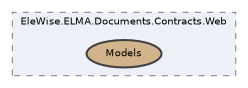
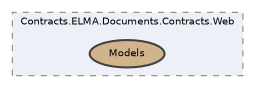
  digraph {
    compound=true
    n1 [color=grey25 fillcolor=tan fontname=Helvetica fontsize=10 height=0.2 label=Models shape=ellipse style="filled,bold" width=0.4]
    subgraph cluster_1 {
      bgcolor="#edf0f7"
      fontname=Helvetica
      fontsize=10
-     label="EleWise.ELMA.Documents.Contracts.Web"
+     label="Contracts.ELMA.Documents.Contracts.Web"
      pencolor=grey50
      style="filled,dashed"
      n1
    }
  }
